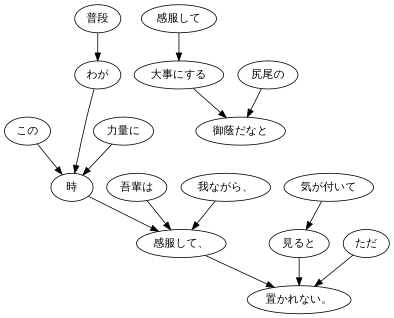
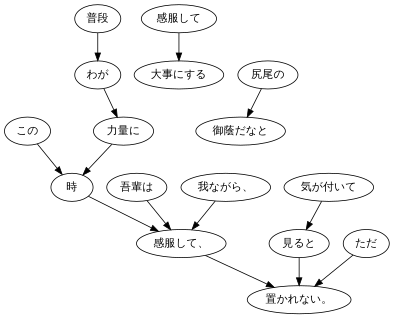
  digraph {
    fontname="Roboto Condensed"
    node [fontname="Roboto Condensed"]
    edge [fontname="Roboto Condensed"]
    n1 [label="この"]
    n2 [label="時"]
    n3 [label="感服して、"]
    n4 [label="置かれない。"]
    n5 [label="吾輩は"]
    n6 [label="我ながら、"]
    n7 [label="わが"]
    n8 [label="力量に"]
    n9 [label="感服して"]
    n10 [label="大事にする"]
    n11 [label="御蔭だなと"]
    n12 [label="普段"]
    n13 [label="尻尾の"]
    n14 [label="気が付いて"]
    n15 [label="見ると"]
    n16 [label="ただ"]
    n1 -> n2
    n2 -> n3
    n3 -> n4
    n5 -> n3
    n6 -> n3
-   n7 -> n2
+   n7 -> n8
    n8 -> n2
    n9 -> n10
-   n10 -> n11
    n12 -> n7
    n13 -> n11
    n14 -> n15
    n15 -> n4
    n16 -> n4
  }
